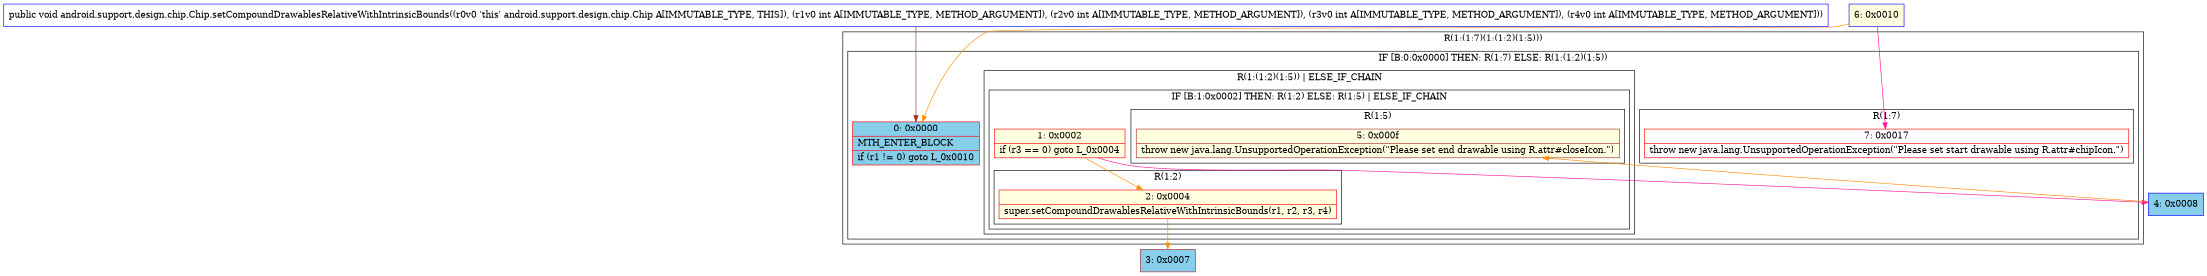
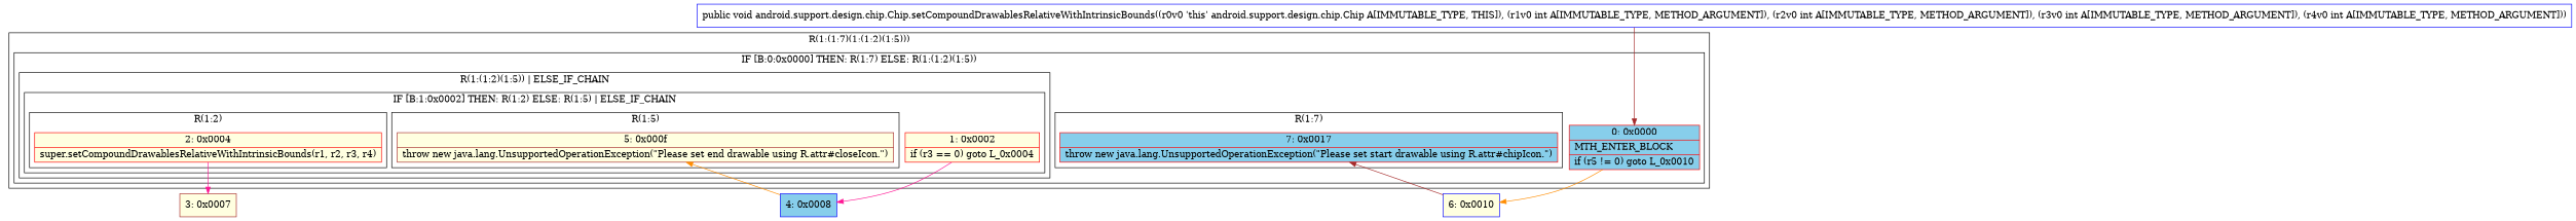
  digraph {
    node [color=red fillcolor=lightyellow shape=record style=filled]
    edge [color=darkorange]
-   n1 [fillcolor=white label="{7\:\ 0x0017|throw new java.lang.UnsupportedOperationException(\"Please set start drawable using R.attr#chipIcon.\")\l}"]
+   n1 [fillcolor=skyblue label="{7\:\ 0x0017|throw new java.lang.UnsupportedOperationException(\"Please set start drawable using R.attr#chipIcon.\")\l}"]
    n2 [label="{2\:\ 0x0004|super.setCompoundDrawablesRelativeWithIntrinsicBounds(r1, r2, r3, r4)\l}"]
    n3 [color=brown label="{5\:\ 0x000f|throw new java.lang.UnsupportedOperationException(\"Please set end drawable using R.attr#closeIcon.\")\l}"]
    n4 [label="{1\:\ 0x0002|if (r3 == 0) goto L_0x0004\l}"]
-   n5 [fillcolor=skyblue label="{0\:\ 0x0000|MTH_ENTER_BLOCK\l|if (r1 != 0) goto L_0x0010\l}"]
-   n6 [color=brown fillcolor=skyblue label="{3\:\ 0x0007}"]
+   n5 [fillcolor=skyblue label="{0\:\ 0x0000|MTH_ENTER_BLOCK\l|if (r5 != 0) goto L_0x0010\l}"]
+   n6 [color=brown label="{3\:\ 0x0007}"]
    n7 [color=blue fillcolor=skyblue label="{4\:\ 0x0008}"]
    n8 [color=blue label="{6\:\ 0x0010}"]
    n9 [color=blue fillcolor=white label="{public void android.support.design.chip.Chip.setCompoundDrawablesRelativeWithIntrinsicBounds((r0v0 'this' android.support.design.chip.Chip A[IMMUTABLE_TYPE, THIS]), (r1v0 int A[IMMUTABLE_TYPE, METHOD_ARGUMENT]), (r2v0 int A[IMMUTABLE_TYPE, METHOD_ARGUMENT]), (r3v0 int A[IMMUTABLE_TYPE, METHOD_ARGUMENT]), (r4v0 int A[IMMUTABLE_TYPE, METHOD_ARGUMENT])) }"]
    subgraph cluster_1 {
      label="R(1:(1:7)(1:(1:2)(1:5)))"
      subgraph cluster_2 {
        label="IF [B:0:0x0000] THEN: R(1:7) ELSE: R(1:(1:2)(1:5))"
        n5
        subgraph cluster_3 {
          label="R(1:7)"
          n1
        }
        subgraph cluster_4 {
          label="R(1:(1:2)(1:5)) | ELSE_IF_CHAIN\l"
          subgraph cluster_5 {
            label="IF [B:1:0x0002] THEN: R(1:2) ELSE: R(1:5) | ELSE_IF_CHAIN\l"
            n4
            subgraph cluster_6 {
              label="R(1:2)"
              n2
            }
            subgraph cluster_7 {
              label="R(1:5)"
              n3
            }
          }
        }
      }
    }
-   n2 -> n6
-   n4 -> n2
+   n2 -> n6 [color=deeppink]
    n4 -> n7 [color=deeppink style=solid]
-   n8 -> n5
+   n5 -> n8
    n7 -> n3
-   n8 -> n1 [color=deeppink]
+   n8 -> n1 [color=brown]
    n9 -> n5 [color=brown]
  }
